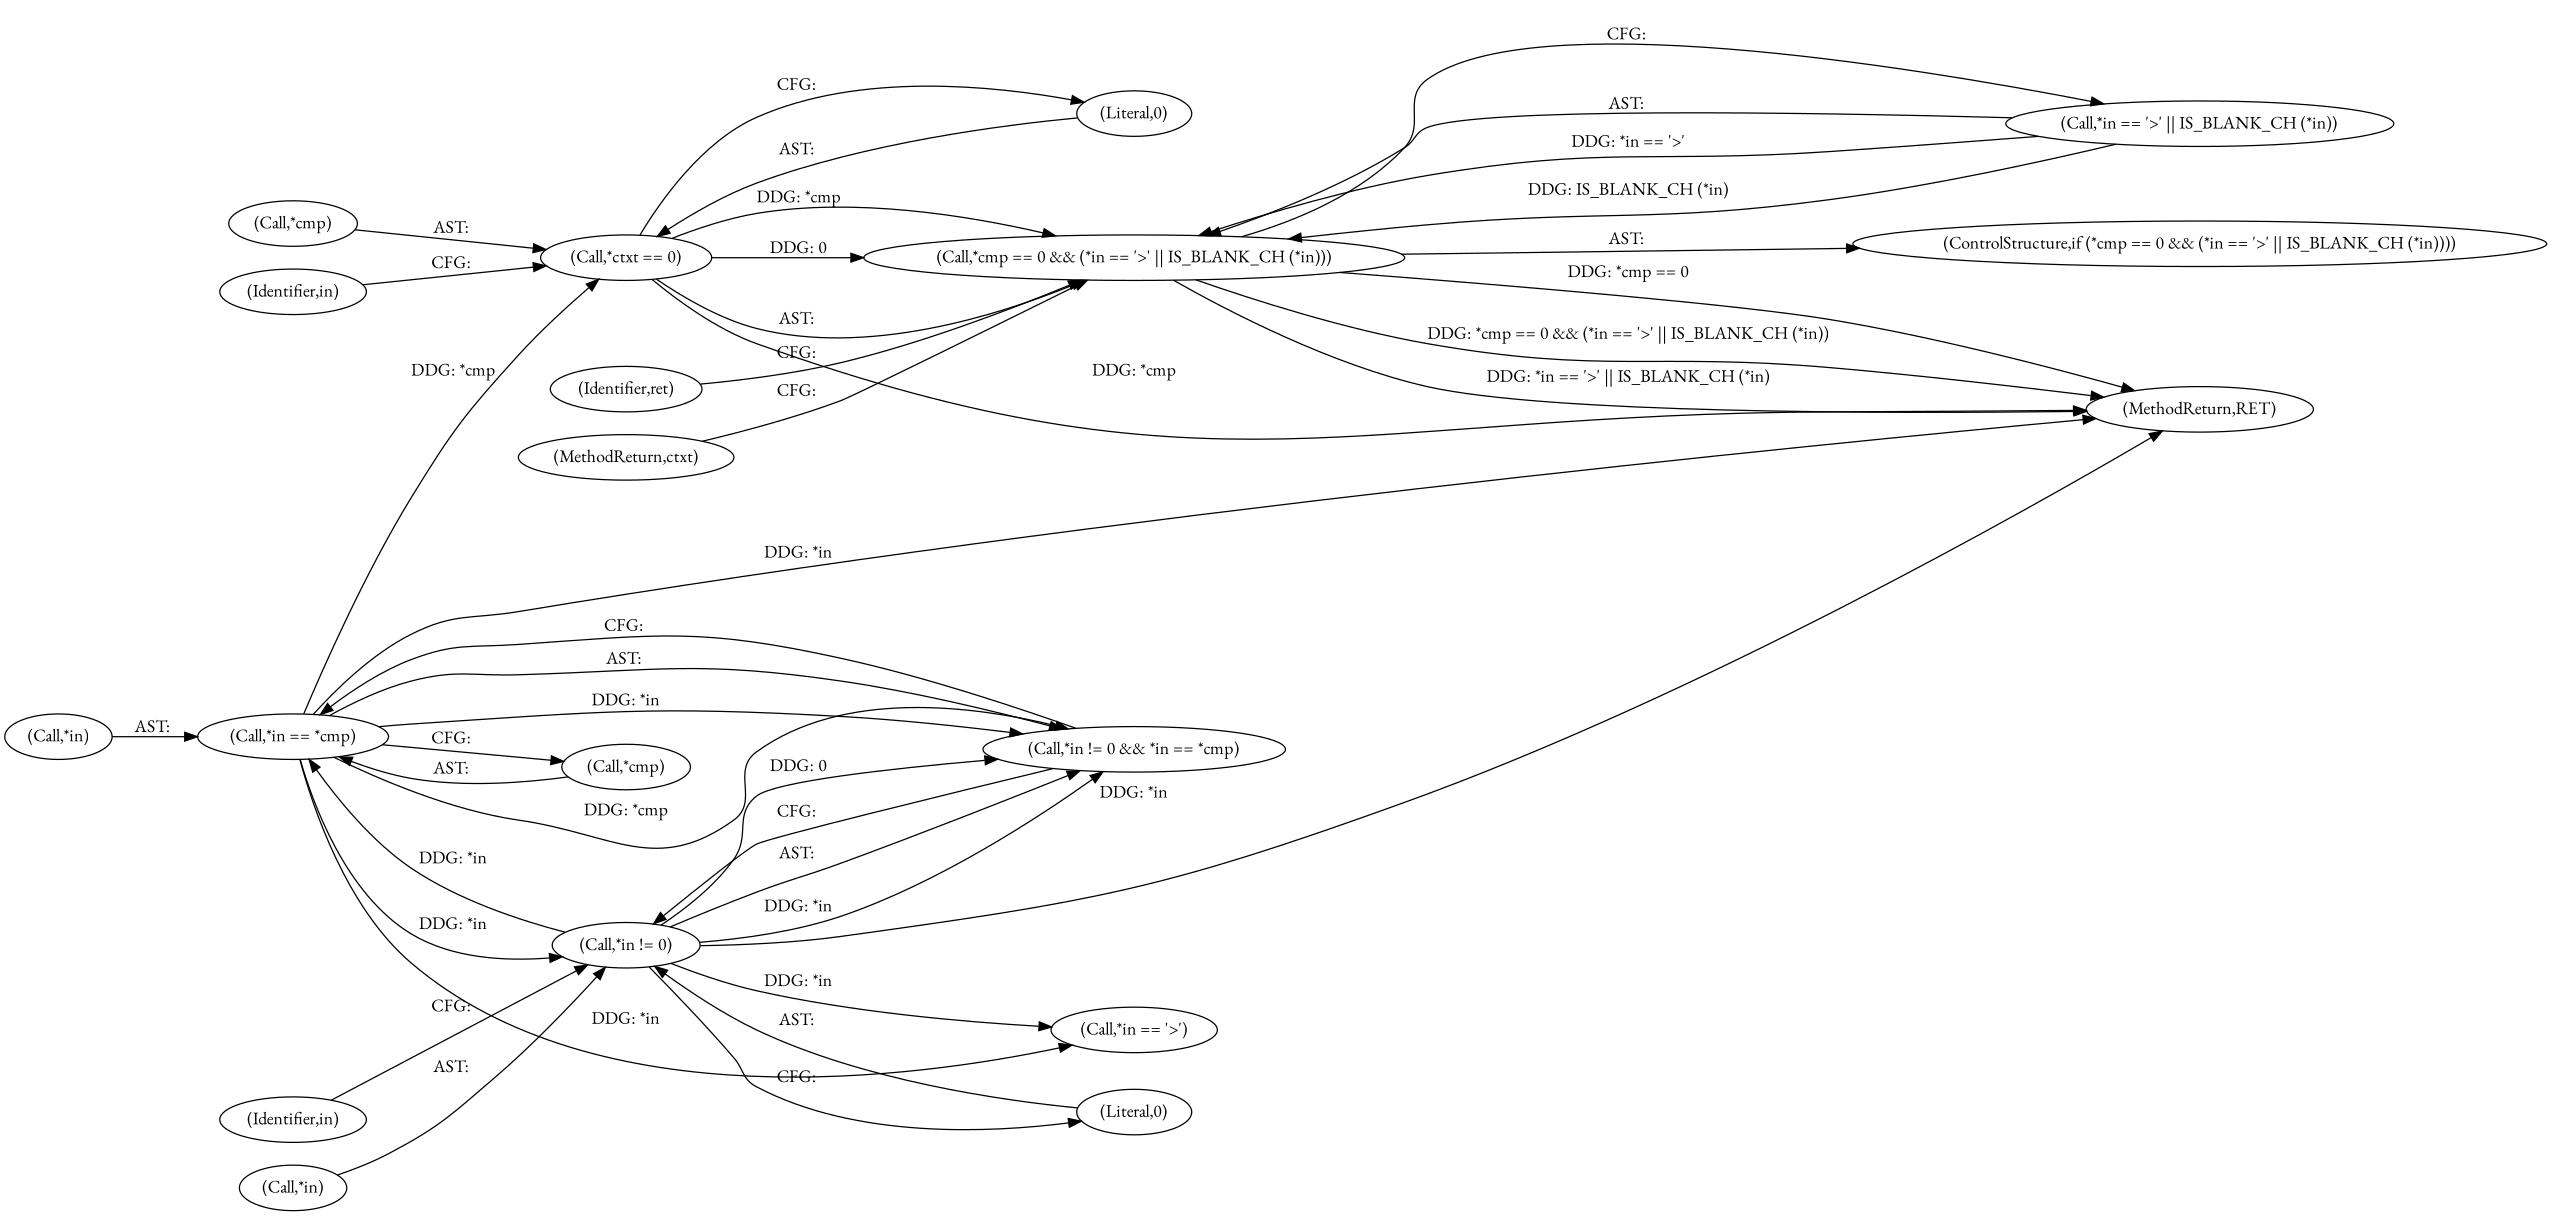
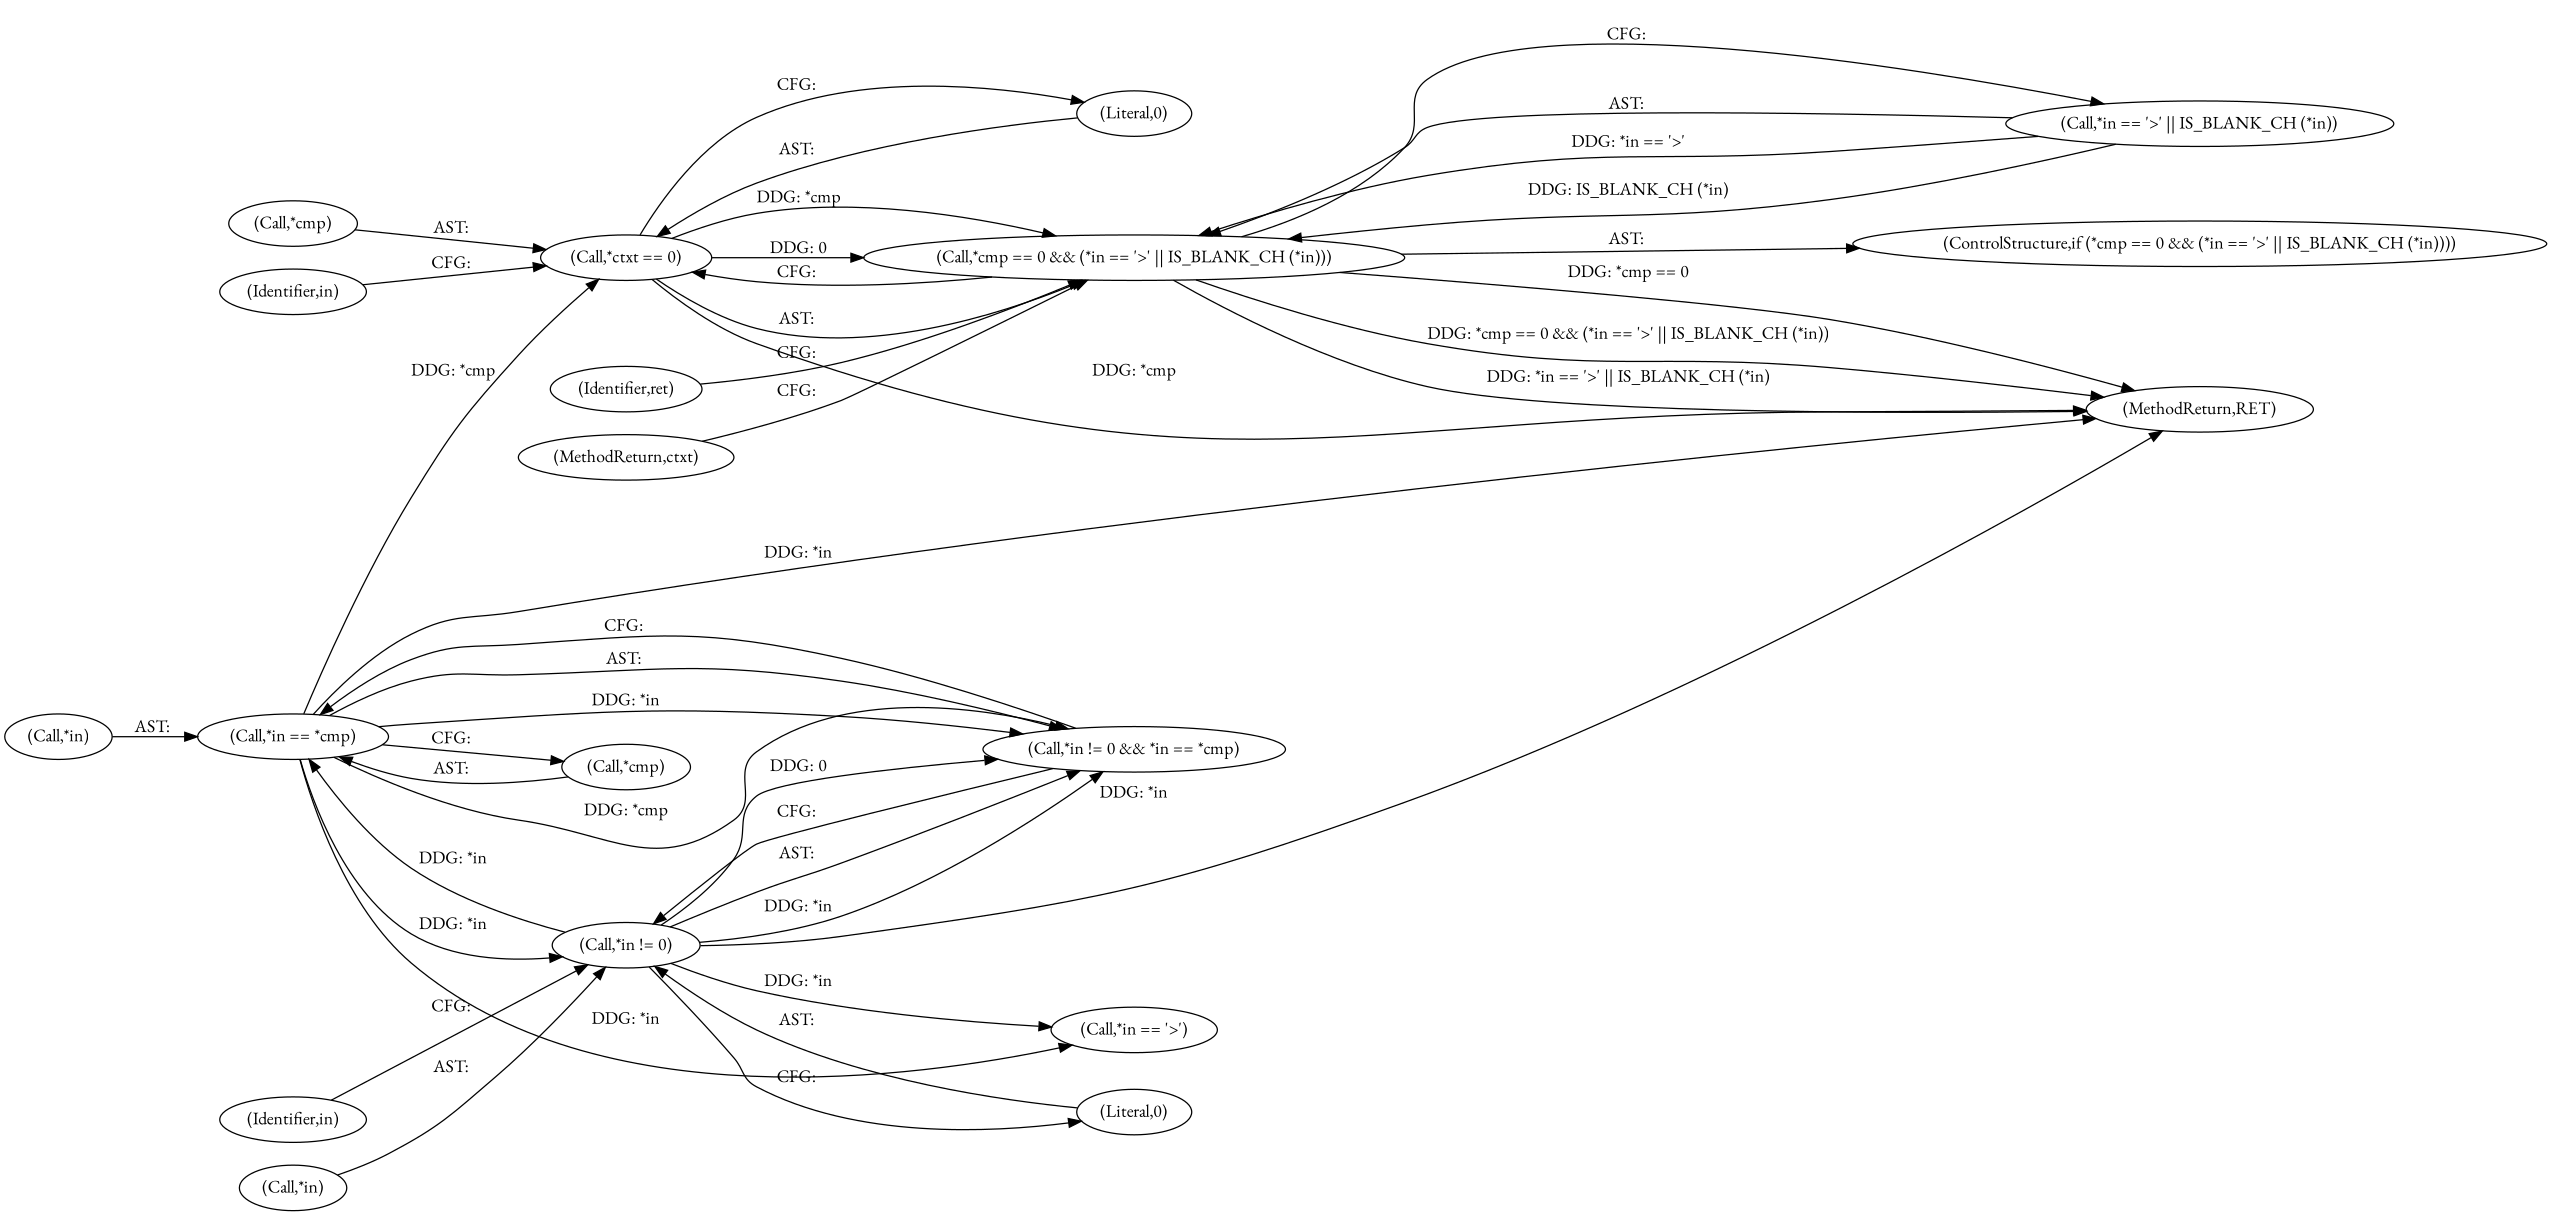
  digraph {
    fontname="EB Garamond"
    rankdir=LR
    node [fontname="EB Garamond"]
    edge [fontname="EB Garamond"]
    n1 [label="(Call,*ctxt == 0)"]
    n2 [label="(Call,*cmp == 0 && (*in == '>' || IS_BLANK_CH (*in)))"]
    n3 [label="(Literal,0)"]
    n4 [label="(MethodReturn,RET)"]
    n5 [label="(Call,*in == '>' || IS_BLANK_CH (*in))"]
    n6 [label="(ControlStructure,if (*cmp == 0 && (*in == '>' || IS_BLANK_CH (*in))))"]
    n7 [label="(Call,*in == *cmp)"]
    n8 [label="(Call,*in != 0)"]
    n9 [label="(Call,*in == '>')"]
    n10 [label="(Call,*cmp)"]
    n11 [label="(Call,*in != 0 && *in == *cmp)"]
    n12 [label="(Literal,0)"]
    n13 [label="(Call,*cmp)"]
    n14 [label="(Identifier,ret)"]
    n15 [label="(Identifier,in)"]
    n16 [label="(Call,*in)"]
    n17 [label="(Identifier,in)"]
    n18 [label="(Call,*in)"]
    n19 [label="(MethodReturn,ctxt)"]
    n1 -> n2 [label="AST: "]
    n1 -> n2 [label="DDG: *cmp"]
    n1 -> n2 [label="DDG: 0"]
    n1 -> n3 [label="CFG: "]
    n1 -> n4 [label="DDG: *cmp"]
+   n2 -> n1 [label="CFG: "]
    n2 -> n4 [label="DDG: *in == '>' || IS_BLANK_CH (*in)"]
    n2 -> n4 [label="DDG: *cmp == 0"]
    n2 -> n4 [label="DDG: *cmp == 0 && (*in == '>' || IS_BLANK_CH (*in))"]
    n2 -> n5 [label="CFG: "]
    n2 -> n6 [label="AST: "]
    n3 -> n1 [label="AST: "]
    n5 -> n2 [label="AST: "]
    n5 -> n2 [label="DDG: *in == '>'"]
    n5 -> n2 [label="DDG: IS_BLANK_CH (*in)"]
    n7 -> n1 [label="DDG: *cmp"]
    n7 -> n4 [label="DDG: *in"]
    n7 -> n8 [label="DDG: *in"]
    n7 -> n9 [label="DDG: *in"]
    n7 -> n10 [label="CFG: "]
    n7 -> n11 [label="AST: "]
    n7 -> n11 [label="DDG: *in"]
    n7 -> n11 [label="DDG: *cmp"]
    n8 -> n4 [label="DDG: *in"]
    n8 -> n7 [label="DDG: *in"]
    n8 -> n9 [label="DDG: *in"]
    n8 -> n11 [label="AST: "]
    n8 -> n11 [label="DDG: *in"]
    n8 -> n11 [label="DDG: 0"]
    n8 -> n12 [label="CFG: "]
    n10 -> n7 [label="AST: "]
    n11 -> n7 [label="CFG: "]
    n11 -> n8 [label="CFG: "]
    n12 -> n8 [label="AST: "]
    n13 -> n1 [label="AST: "]
    n14 -> n2 [label="CFG: "]
    n15 -> n8 [label="CFG: "]
    n16 -> n7 [label="AST: "]
    n17 -> n1 [label="CFG: "]
    n18 -> n8 [label="AST: "]
    n19 -> n2 [label="CFG: "]
  }
